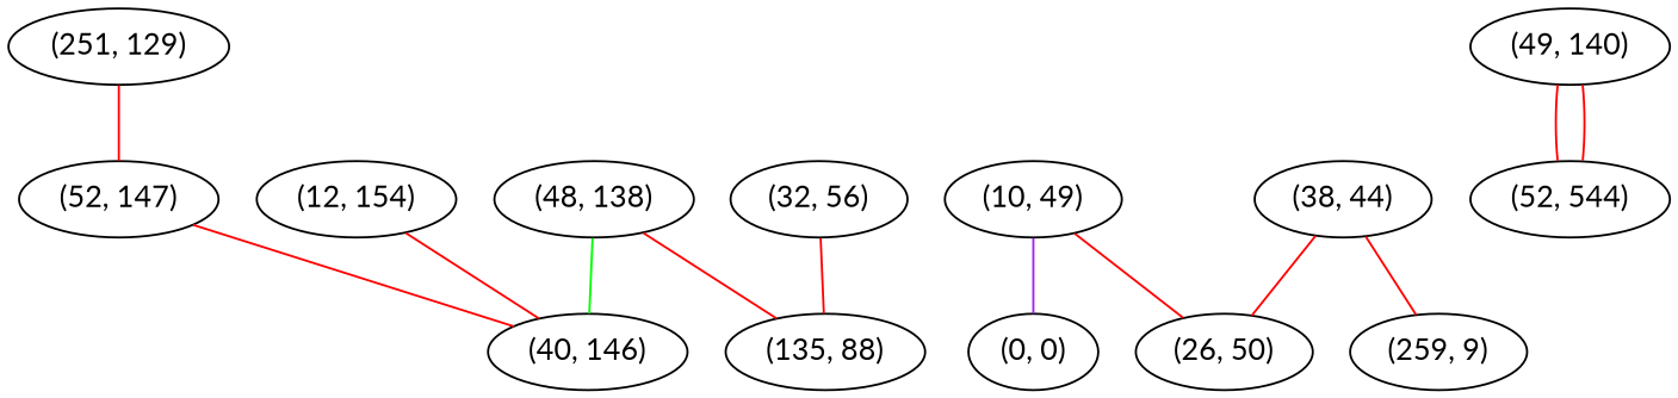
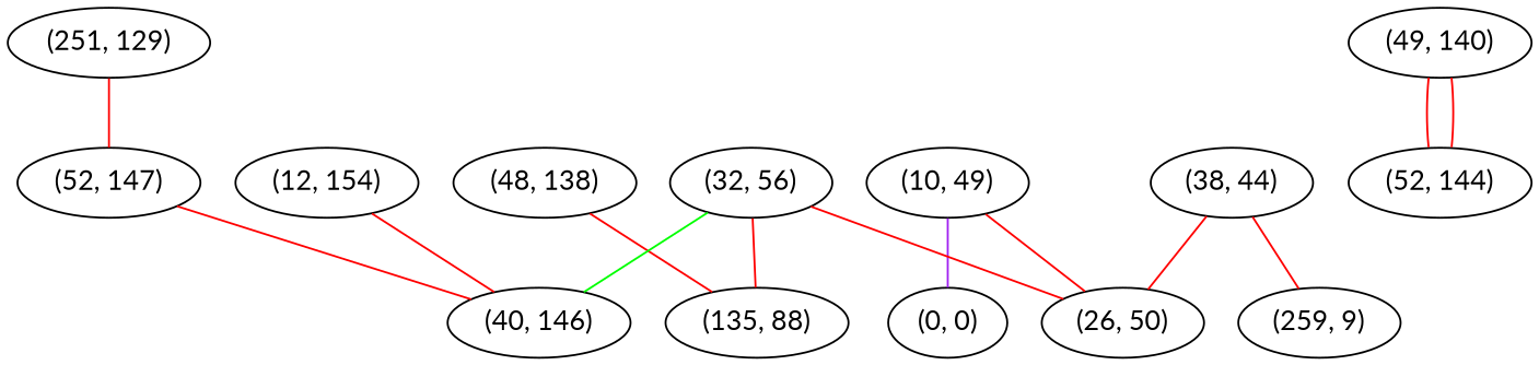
  graph {
    fontname=Lato
    node [fontname=Lato]
    edge [color=red fontname=Lato weight=1]
    "(251, 129)"
    "(52, 147)"
    "(40, 146)"
    "(48, 138)"
    "(135, 88)"
    "(49, 140)"
-   "(52, 144)" [label="(52, 544)"]
+   "(52, 144)"
    "(10, 49)"
    "(0, 0)"
    "(26, 50)"
    "(12, 154)"
    "(32, 56)"
    n13 [label="(38, 44)"]
    "(259, 9)"
    "(251, 129)" -- "(52, 147)"
    "(52, 147)" -- "(40, 146)"
-   "(48, 138)" -- "(40, 146)" [color=green weight=2]
+   "(32, 56)" -- "(40, 146)" [color=green weight=2]
    "(48, 138)" -- "(135, 88)"
    "(49, 140)" -- "(52, 144)"
    "(49, 140)" -- "(52, 144)"
    "(10, 49)" -- "(0, 0)" [color=purple weight=4]
    "(10, 49)" -- "(26, 50)"
    "(12, 154)" -- "(40, 146)"
    "(32, 56)" -- "(135, 88)"
+   "(32, 56)" -- "(26, 50)"
    n13 -- "(26, 50)"
    n13 -- "(259, 9)"
  }
